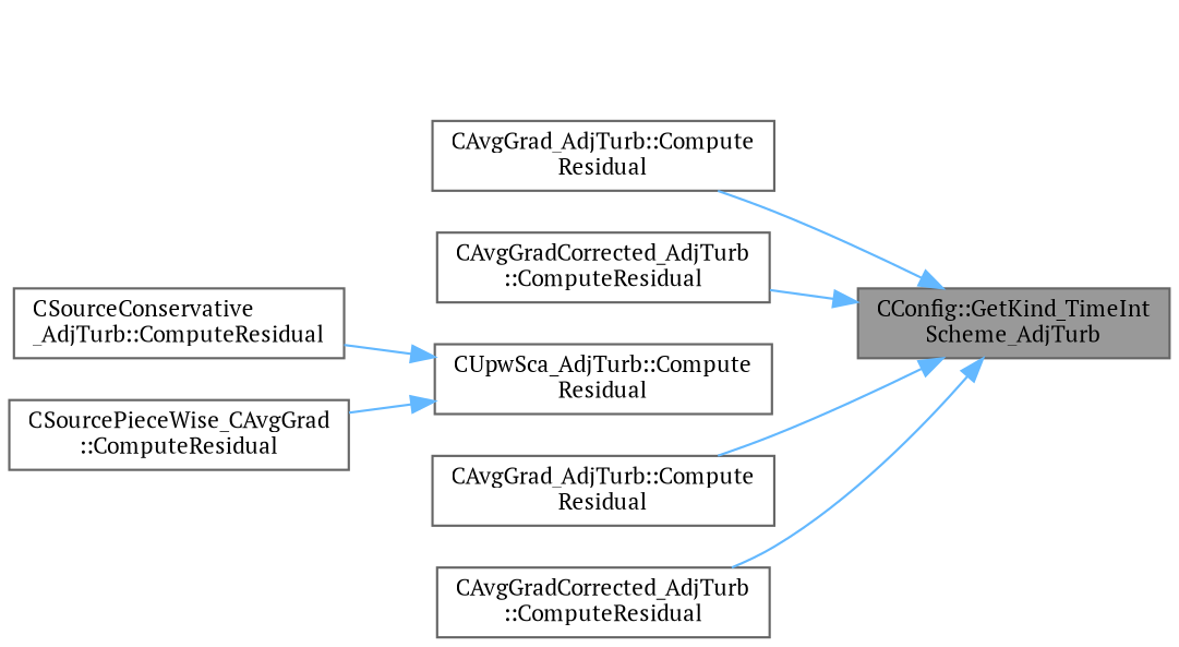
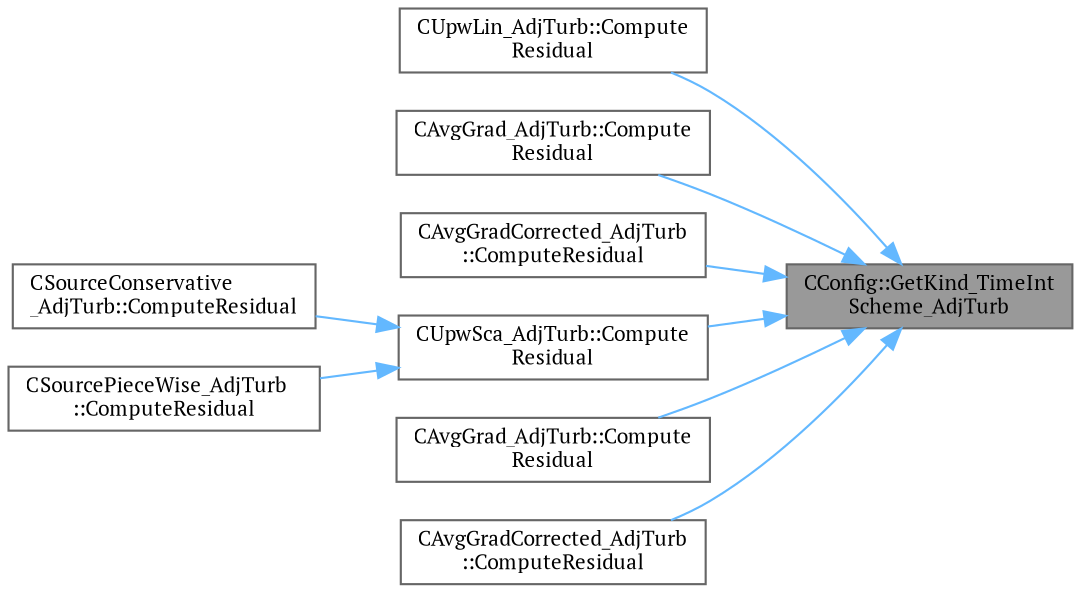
  digraph {
    fontname="PT Serif"
    rankdir=RL
    node [color=grey40 fillcolor=white fontname="PT Serif" fontsize=10 shape=box style=filled]
    edge [color=steelblue1 dir=back fontname="PT Serif" fontsize=10 labelfontname=Helvetica labelfontsize=10 style=solid]
    n1 [color=gray40 fillcolor=grey60 fontcolor=black height=0.2 label="CConfig::GetKind_TimeInt\lScheme_AdjTurb" width=0.4]
+   n2 [height=0.2 label="CUpwLin_AdjTurb::Compute\lResidual" width=0.4]
    n3 [height=0.2 label="CAvgGrad_AdjTurb::Compute\lResidual" width=0.4]
    n4 [height=0.2 label="CAvgGradCorrected_AdjTurb\l::ComputeResidual" width=0.4]
    n5 [height=0.2 label="CUpwSca_AdjTurb::Compute\lResidual" width=0.4]
    n6 [height=0.2 label="CAvgGrad_AdjTurb::Compute\lResidual" width=0.4]
    n7 [height=0.2 label="CAvgGradCorrected_AdjTurb\l::ComputeResidual" width=0.4]
    n8 [height=0.2 label="CSourceConservative\l_AdjTurb::ComputeResidual" width=0.4]
-   n9 [height=0.2 label="CSourcePieceWise_CAvgGrad\l::ComputeResidual" width=0.4]
+   n9 [height=0.2 label="CSourcePieceWise_AdjTurb\l::ComputeResidual" width=0.4]
+   n1 -> n2
    n1 -> n3
    n1 -> n4
+   n1 -> n5
    n1 -> n6
    n1 -> n7
    n5 -> n8
    n5 -> n9
  }
